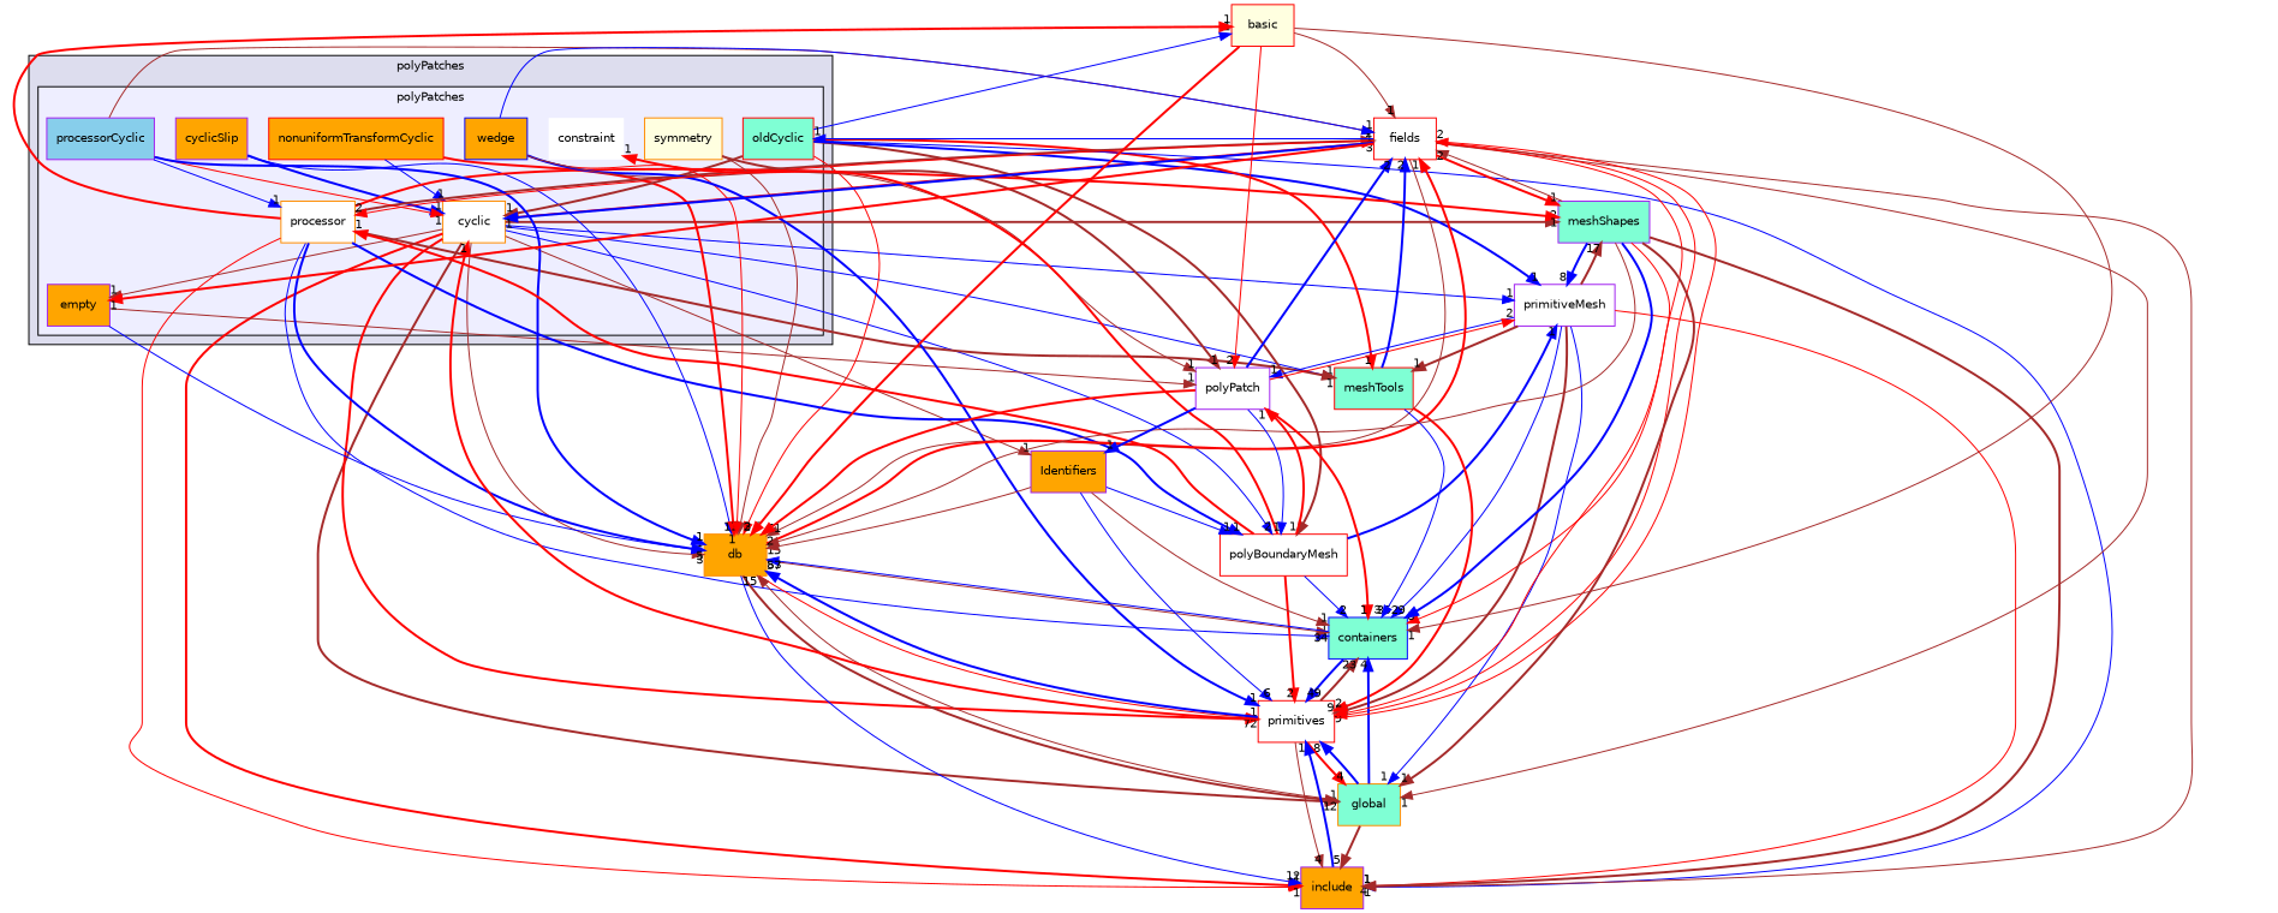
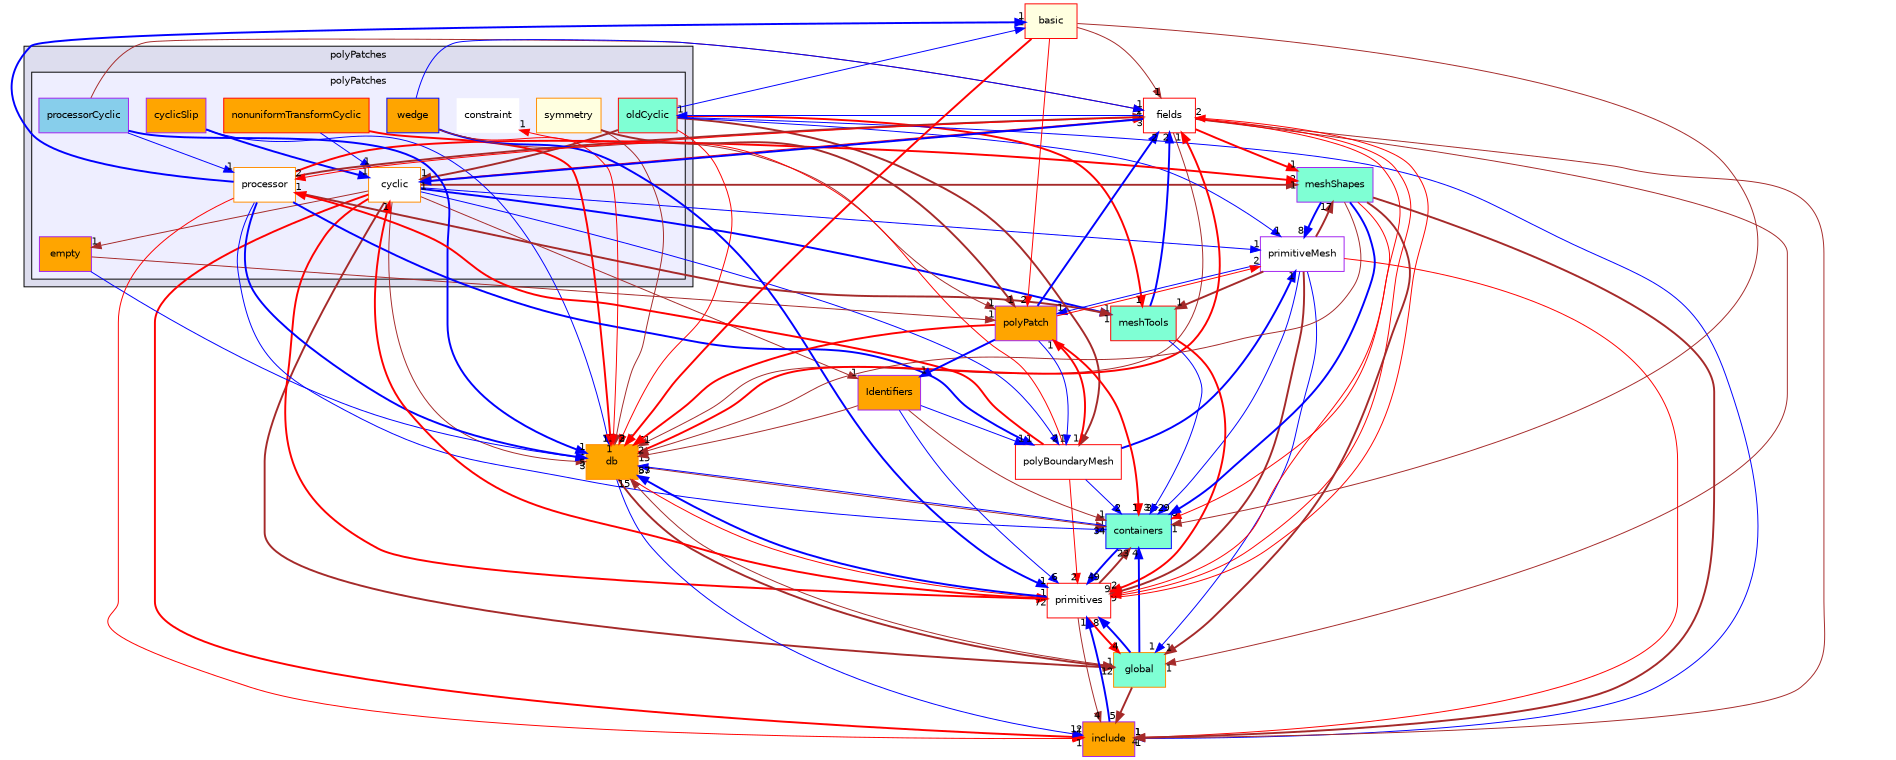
  digraph {
    compound=true
    node [color=purple fillcolor=white fontname=Helvetica fontsize=10 shape=box style=filled]
    edge [color=blue headlabel=1 labeldistance=1.5 labelfontname=Helvetica labelfontsize=10 style=solid]
    n1 [color=blue label=constraint shape=plaintext]
    n2 [color=darkorange label=cyclic]
    n3 [fillcolor=orange label=cyclicSlip]
    n4 [fillcolor=orange label=empty]
    n5 [color=red fillcolor=orange label=nonuniformTransformCyclic]
    n6 [color=red fillcolor=aquamarine label=oldCyclic]
    n7 [color=darkorange label=processor]
    n8 [fillcolor=skyblue label=processorCyclic]
    n9 [color=darkorange fillcolor=lightyellow label=symmetry]
    n10 [color=blue fillcolor=orange label=wedge]
    n11 [color=red label=fields]
    n12 [color=red label=polyBoundaryMesh]
    n13 [label=primitiveMesh]
    n14 [color=darkorange fillcolor=orange label=db]
    n15 [color=red fillcolor=aquamarine label=meshTools]
    n16 [color=darkorange fillcolor=aquamarine label=global]
    n17 [color=red label=primitives]
    n18 [fillcolor=aquamarine label=meshShapes]
    n19 [fillcolor=orange label=include]
    n20 [fillcolor=orange label=Identifiers]
-   n21 [label=polyPatch]
+   n21 [fillcolor=orange label=polyPatch]
    n22 [color=red fillcolor=lightyellow label=basic]
    n23 [color=blue fillcolor=aquamarine label=containers]
    subgraph cluster_1 {
      bgcolor="#ddddee"
      fontname=Helvetica
      fontsize=10
      label=polyPatches
      pencolor=black
      subgraph cluster_2 {
        bgcolor="#eeeeff"
        fontname=Helvetica
        fontsize=10
        label=polyPatches
        pencolor=black
        n1
        n2
        n3
        n4
        n5
        n6
        n7
        n8
        n9
        n10
      }
    }
    n2 -> n4 [color=brown]
    n2 -> n11 [color=red headlabel=3]
    n2 -> n12 [headlabel=2]
    n2 -> n13
    n2 -> n14 [color=brown headlabel=3]
-   n2 -> n15
+   n2 -> n15 [style=bold]
    n2 -> n16 [color=brown style=bold]
    n2 -> n17 [color=red style=bold]
    n2 -> n18 [color=brown headlabel=2 style=bold]
    n2 -> n19 [color=red style=bold]
    n2 -> n20 [color=brown]
    n3 -> n2 [style=bold]
    n3 -> n14
    n4 -> n14
    n4 -> n21 [color=brown]
    n5 -> n2
    n5 -> n14 [color=red style=bold]
    n6 -> n2 [color=brown style=bold]
    n6 -> n12 [color=brown style=bold]
-   n6 -> n13 [style=bold]
+   n6 -> n13
    n6 -> n14 [color=red headlabel=3]
    n6 -> n15 [color=red style=bold]
    n6 -> n19
    n6 -> n22
    n7 -> n11 [color=brown headlabel=2 style=bold]
    n7 -> n12 [style=bold]
    n7 -> n14 [headlabel=5 style=bold]
    n7 -> n15 [color=brown style=bold]
    n7 -> n18 [color=red style=bold]
    n7 -> n19 [color=red]
-   n7 -> n22 [color=red style=bold]
+   n7 -> n22 [style=bold]
    n7 -> n23
-   n8 -> n2 [color=red]
    n8 -> n7
    n8 -> n11 [color=brown]
    n8 -> n14 [style=bold]
    n9 -> n14 [color=brown]
    n9 -> n21 [color=brown style=bold]
    n10 -> n11
    n10 -> n14 [color=red]
    n10 -> n17 [style=bold]
    n10 -> n21 [color=brown]
    n11 -> n2 [style=bold]
-   n11 -> n4 [color=red style=bold]
    n11 -> n6
    n11 -> n7 [color=red headlabel=2]
    n11 -> n14 [color=brown headlabel=61]
    n11 -> n16 [color=brown]
    n11 -> n17 [color=red headlabel=64]
    n11 -> n18 [color=red style=bold]
    n11 -> n19 [color=brown]
    n11 -> n23 [color=red headlabel=8]
-   n12 -> n1 [color=red style=bold]
+   n12 -> n1 [color=red]
    n12 -> n7 [color=red style=bold]
    n12 -> n13 [style=bold]
-   n12 -> n17 [color=red headlabel=2 style=bold]
+   n12 -> n17 [color=red headlabel=2]
    n12 -> n21 [color=red style=bold]
    n12 -> n23 [headlabel=2]
    n13 -> n15 [color=brown style=bold]
    n13 -> n16
    n13 -> n17 [color=brown headlabel=9 style=bold]
    n13 -> n18 [color=brown headlabel=17 style=bold]
    n13 -> n19 [color=red headlabel=4]
    n13 -> n21
    n13 -> n23 [headlabel=35]
    n14 -> n11 [color=red style=bold]
    n14 -> n16 [color=brown headlabel=12 style=bold]
    n14 -> n17 [color=red headlabel=72]
    n14 -> n19 [headlabel=12]
    n14 -> n23 [color=brown headlabel=34]
    n15 -> n11 [headlabel=2 style=bold]
    n15 -> n17 [color=red headlabel=2 style=bold]
    n15 -> n23 [headlabel=3]
    n16 -> n14 [color=brown headlabel=15]
    n16 -> n17 [headlabel=8 style=bold]
    n16 -> n19 [color=brown headlabel=5 style=bold]
    n16 -> n23 [headlabel=4 style=bold]
    n17 -> n2 [color=red style=bold]
    n17 -> n11 [color=red headlabel=2]
    n17 -> n14 [headlabel=83 style=bold]
    n17 -> n16 [color=red headlabel=4 style=bold]
    n17 -> n19 [color=brown headlabel=4]
    n17 -> n23 [color=brown headlabel=23 style=bold]
-   n18 -> n11 [color=brown headlabel=2]
    n18 -> n13 [headlabel=8 style=bold]
    n18 -> n14 [color=brown headlabel=15]
    n18 -> n16 [color=brown style=bold]
    n18 -> n17 [color=red headlabel=9]
    n18 -> n19 [color=brown style=bold]
    n18 -> n23 [headlabel=29 style=bold]
    n19 -> n17 [style=bold]
    n20 -> n12
    n20 -> n14 [color=brown headlabel=2]
    n20 -> n17 [headlabel=6]
    n20 -> n23 [color=brown]
    n21 -> n11 [headlabel=2 style=bold]
    n21 -> n12
    n21 -> n13 [color=red headlabel=2]
    n21 -> n14 [color=red headlabel=6 style=bold]
    n21 -> n20 [style=bold]
    n21 -> n23 [color=red style=bold]
    n22 -> n11 [color=brown]
    n22 -> n14 [color=red headlabel=2 style=bold]
    n22 -> n21 [color=red headlabel=2]
    n22 -> n23 [color=brown]
    n23 -> n14 [headlabel=57]
    n23 -> n17 [headlabel=49 style=bold]
  }
